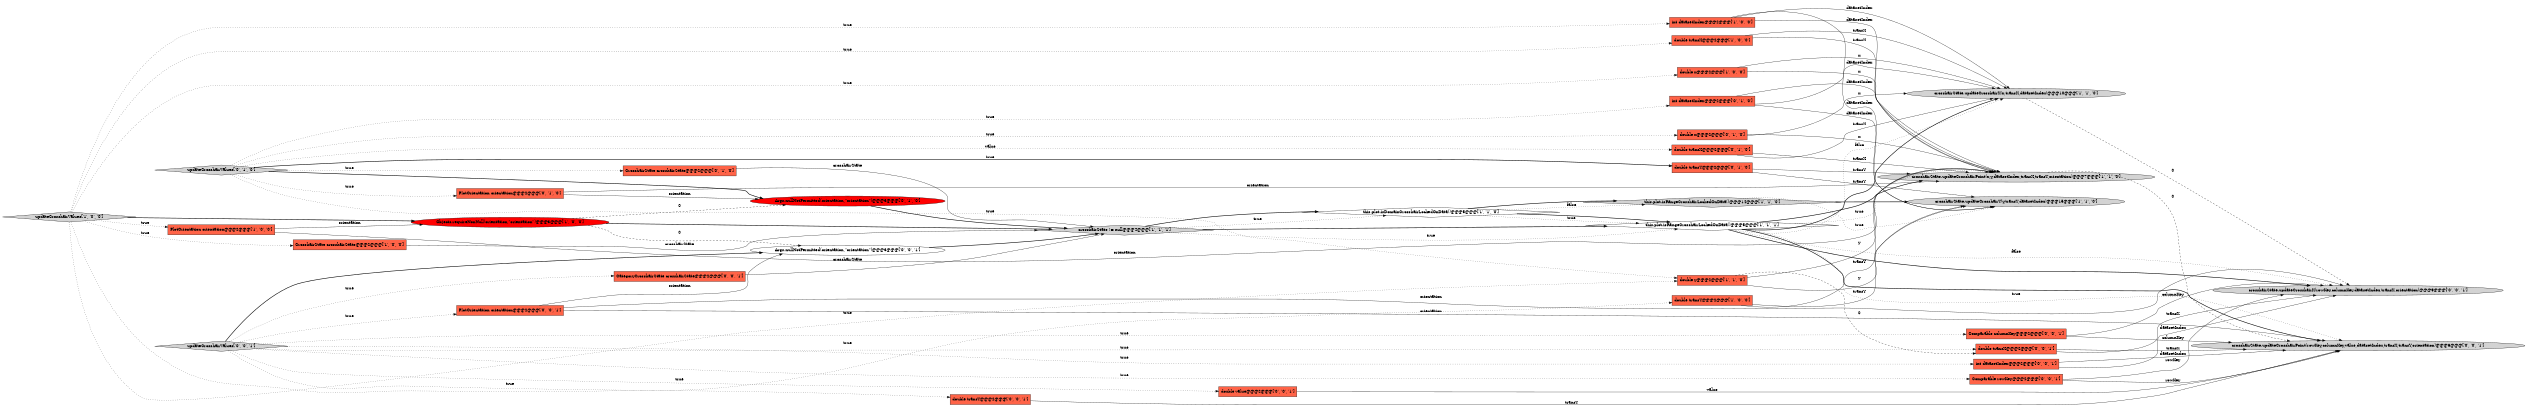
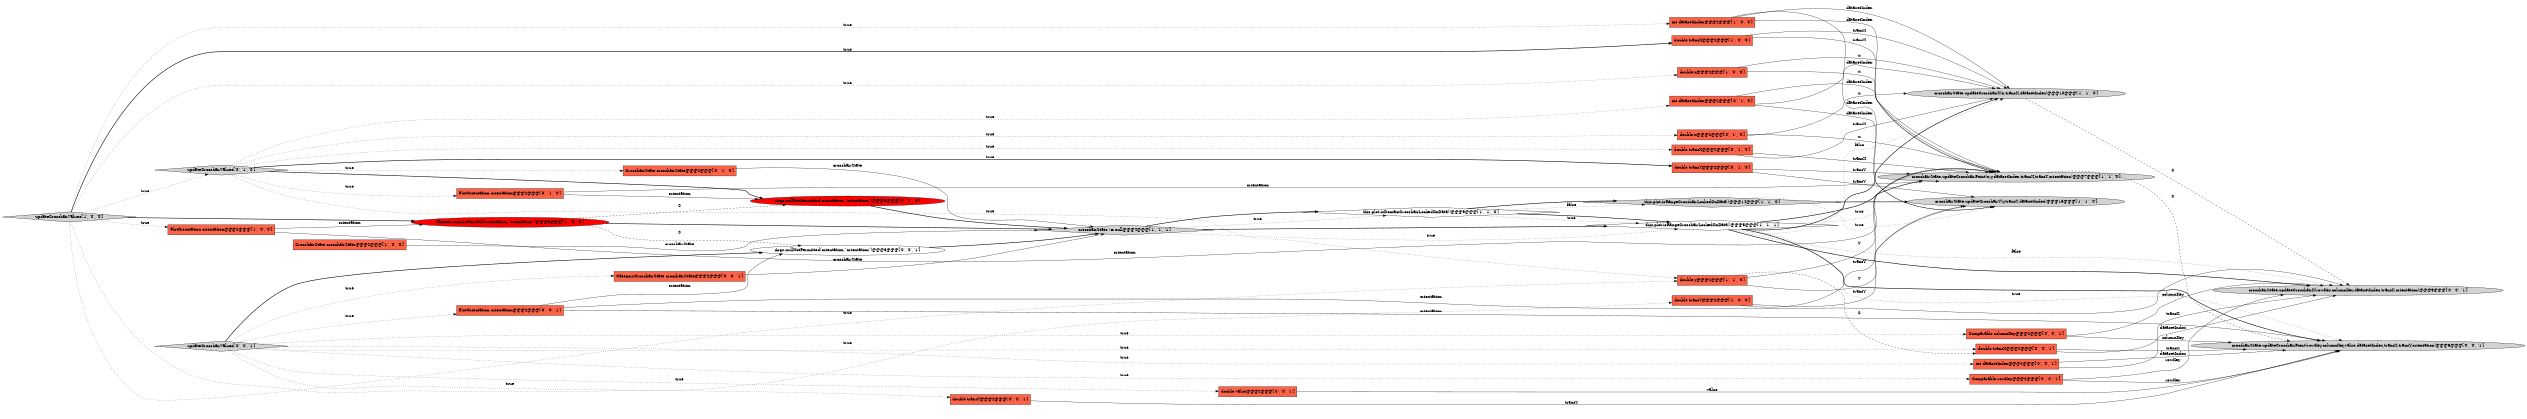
  digraph {
    rankdir=LR
    node [fillcolor=tomato shape=box style=filled]
    edge [style=solid]
    n1 [fillcolor=lightgray label="updateCrosshairValues['1', '0', '0']" shape=diamond]
    n2 [fillcolor=red label="Objects.requireNonNull(orientation,\"orientation\")@@@3@@@['1', '0', '0']" shape=ellipse]
    n3 [label="double x@@@2@@@['1', '0', '0']"]
    n4 [label="double transY@@@2@@@['1', '0', '0']"]
    n5 [label="int datasetIndex@@@2@@@['1', '0', '0']"]
    n6 [label="double y@@@2@@@['1', '1', '0']"]
    n7 [label="PlotOrientation orientation@@@2@@@['1', '0', '0']"]
    n8 [label="double transX@@@2@@@['1', '0', '0']"]
    n9 [label="CrosshairState crosshairState@@@2@@@['1', '0', '0']"]
    n10 [fillcolor=lightgray label="crosshairState != null@@@4@@@['1', '1', '1']" shape=diamond]
    n11 [fillcolor=red label="Args.nullNotPermitted(orientation,\"orientation\")@@@3@@@['0', '1', '0']" shape=ellipse]
    n12 [fillcolor=white label="Args.nullNotPermitted(orientation,\"orientation\")@@@3@@@['0', '0', '1']" shape=ellipse]
    n13 [fillcolor=lightgray label="crosshairState.updateCrosshairPoint(x,y,datasetIndex,transX,transY,orientation)@@@7@@@['1', '1', '0']" shape=ellipse]
    n14 [fillcolor=lightgray label="crosshairState.updateCrosshairX(x,transX,datasetIndex)@@@10@@@['1', '1', '0']" shape=ellipse]
    n15 [fillcolor=lightgray label="crosshairState.updateCrosshairY(y,transY,datasetIndex)@@@15@@@['1', '1', '0']" shape=ellipse]
    n16 [label="double transX@@@2@@@['0', '0', '1']"]
    n17 [fillcolor=lightgray label="crosshairState.updateCrosshairPoint(rowKey,columnKey,value,datasetIndex,transX,transY,orientation)@@@6@@@['0', '0', '1']" shape=ellipse]
    n18 [label="CategoryCrosshairState crosshairState@@@2@@@['0', '0', '1']"]
    n19 [fillcolor=white label="this.plot.isDomainCrosshairLockedOnData()@@@5@@@['1', '1', '0']" shape=diamond]
    n20 [fillcolor=white label="this.plot.isRangeCrosshairLockedOnData()@@@5@@@['1', '1', '1']" shape=diamond]
    n21 [label="double transY@@@2@@@['0', '0', '1']"]
    n22 [label="Comparable columnKey@@@2@@@['0', '0', '1']"]
    n23 [fillcolor=lightgray label="crosshairState.updateCrosshairX(rowKey,columnKey,datasetIndex,transX,orientation)@@@9@@@['0', '0', '1']" shape=ellipse]
    n24 [fillcolor=lightgray label="this.plot.isRangeCrosshairLockedOnData()@@@14@@@['1', '1', '0']" shape=diamond]
    n25 [label="Comparable rowKey@@@2@@@['0', '0', '1']"]
    n26 [label="CrosshairState crosshairState@@@2@@@['0', '1', '0']"]
    n27 [label="PlotOrientation orientation@@@2@@@['0', '0', '1']"]
    n28 [label="double transY@@@2@@@['0', '1', '0']"]
    n29 [fillcolor=lightgray label="updateCrosshairValues['0', '0', '1']" shape=diamond]
    n30 [label="double value@@@2@@@['0', '0', '1']"]
    n31 [label="int datasetIndex@@@2@@@['0', '0', '1']"]
    n32 [label="double transX@@@2@@@['0', '1', '0']"]
    n33 [label="PlotOrientation orientation@@@2@@@['0', '1', '0']"]
    n34 [fillcolor=lightgray label="updateCrosshairValues['0', '1', '0']" shape=diamond]
    n35 [label="double x@@@2@@@['0', '1', '0']"]
    n36 [label="int datasetIndex@@@2@@@['0', '1', '0']"]
    n1 -> n2 [style=bold]
    n1 -> n3 [label=true style=dotted]
    n1 -> n4 [label=true style=dotted]
    n1 -> n5 [label=true style=dotted]
    n1 -> n6 [label=true style=dotted]
    n1 -> n7 [label=true style=dotted]
-   n1 -> n8 [label=true style=dotted]
-   n1 -> n9 [label=true style=dotted]
+   n1 -> n8 [label=true style=bold]
+   n1 -> n34 [label=true style=dotted]
    n2 -> n10 [style=bold]
    n2 -> n11 [label=0 style=dashed]
    n2 -> n12 [label=0 style=dashed]
    n3 -> n13 [label=x]
    n3 -> n14 [label=x]
    n4 -> n13 [label=transY]
    n4 -> n15 [label=transY]
    n5 -> n13 [label=datasetIndex]
    n5 -> n14 [label=datasetIndex]
    n5 -> n15 [label=datasetIndex]
    n6 -> n13 [label=y]
    n6 -> n15 [label=y]
    n6 -> n16 [label=0 style=dashed]
    n7 -> n2 [label=orientation]
    n7 -> n13 [label=orientation]
    n8 -> n13 [label=transX]
    n8 -> n14 [label=transX]
    n9 -> n10 [label=crosshairState]
    n10 -> n19 [style=bold]
    n10 -> n19 [label=true style=dotted]
    n10 -> n20 [label=true style=dotted]
    n10 -> n20 [style=bold]
    n11 -> n10 [style=bold]
    n12 -> n10 [style=bold]
    n13 -> n17 [label=0 style=dashed]
    n14 -> n23 [label=0 style=dashed]
    n16 -> n17 [label=transX]
    n16 -> n23 [label=transX]
    n18 -> n10 [label=crosshairState]
    n19 -> n20 [label=true style=dotted]
    n19 -> n20 [style=bold]
    n19 -> n24 [label=false style=dotted]
    n19 -> n24 [style=bold]
    n20 -> n13 [style=bold]
    n20 -> n13 [label=true style=dotted]
    n20 -> n14 [label=false style=dotted]
    n20 -> n14 [style=bold]
    n20 -> n17 [label=true style=dotted]
    n20 -> n17 [style=bold]
    n20 -> n23 [label=false style=dotted]
    n20 -> n23 [style=bold]
    n21 -> n17 [label=transY]
    n22 -> n17 [label=columnKey]
    n22 -> n23 [label=columnKey]
    n24 -> n15 [style=bold]
    n24 -> n15 [label=true style=dotted]
    n25 -> n17 [label=rowKey]
    n25 -> n23 [label=rowKey]
    n26 -> n10 [label=crosshairState]
    n27 -> n12 [label=orientation]
    n27 -> n17 [label=orientation]
    n27 -> n23 [label=orientation]
    n28 -> n13 [label=transY]
    n28 -> n15 [label=transY]
    n29 -> n12 [style=bold]
    n29 -> n16 [label=true style=dotted]
    n29 -> n18 [label=true style=dotted]
    n29 -> n21 [label=true style=dotted]
    n29 -> n22 [label=true style=dotted]
    n29 -> n25 [label=true style=dotted]
    n29 -> n27 [label=true style=dotted]
    n29 -> n30 [label=true style=dotted]
    n29 -> n31 [label=true style=dotted]
    n30 -> n17 [label=value]
    n31 -> n17 [label=datasetIndex]
    n31 -> n23 [label=datasetIndex]
    n32 -> n13 [label=transX]
    n32 -> n14 [label=transX]
    n33 -> n11 [label=orientation]
    n33 -> n13 [label=orientation]
    n34 -> n6 [label=true style=dotted]
    n34 -> n11 [style=bold]
    n34 -> n26 [label=true style=dotted]
    n34 -> n28 [label=true style=bold]
-   n34 -> n32 [label=value style=dotted]
+   n34 -> n32 [label=true style=dotted]
    n34 -> n33 [label=true style=dotted]
    n34 -> n35 [label=true style=dotted]
    n34 -> n36 [label=true style=dotted]
    n35 -> n13 [label=x]
    n35 -> n14 [label=x]
    n36 -> n13 [label=datasetIndex]
    n36 -> n14 [label=datasetIndex]
    n36 -> n15 [label=datasetIndex]
  }
